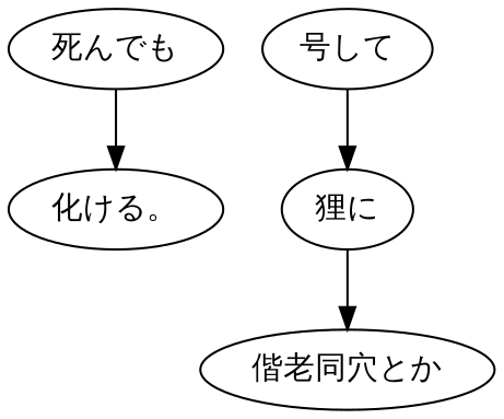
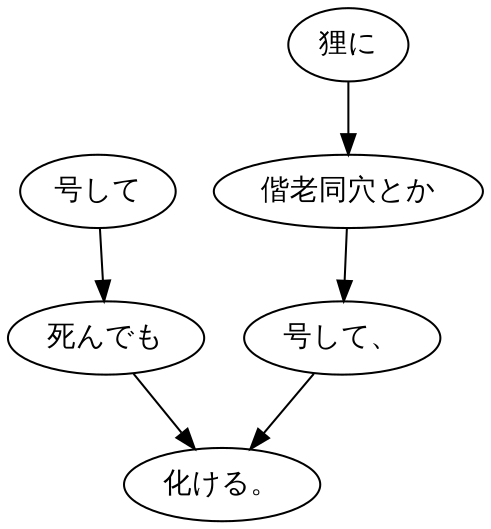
  digraph {
+   n1 [label="号して、"]
    n2 [label="化ける。"]
    n3 [label="偕老同穴とか"]
    n4 [label="死んでも"]
    n5 [label="号して"]
    n6 [label="狸に"]
+   n1 -> n2
+   n3 -> n1
    n4 -> n2
-   n5 -> n6
+   n5 -> n4
    n6 -> n3
  }
